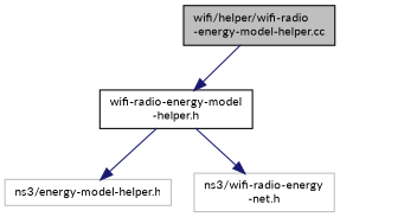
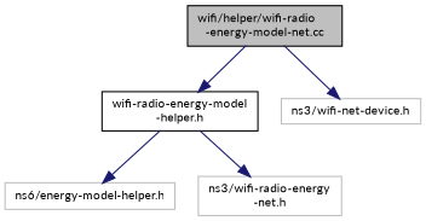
  digraph {
    fontname=Lato
    node [color=grey75 fillcolor=white fontname=Lato fontsize=10 shape=record style=filled]
    edge [color=midnightblue fontname=Lato fontsize=10 labelfontname=Helvetica labelfontsize=10 style=solid]
-   n1 [color=black fillcolor=grey75 fontcolor=black height=0.2 label="wifi/helper/wifi-radio\l-energy-model-helper.cc" width=0.4]
+   n1 [color=black fillcolor=grey75 fontcolor=black height=0.2 label="wifi/helper/wifi-radio\l-energy-model-net.cc" width=0.4]
    n2 [color=black height=0.2 label="wifi-radio-energy-model\l-helper.h" width=0.4]
-   n4 [height=0.2 label="ns3/energy-model-helper.h" width=0.4]
+   n3 [height=0.2 label="ns3/wifi-net-device.h" width=0.4]
+   n4 [height=0.2 label="ns6/energy-model-helper.h" width=0.4]
    n5 [height=0.2 label="ns3/wifi-radio-energy\l-net.h" width=0.4]
    n1 -> n2
+   n1 -> n3
    n2 -> n4
    n2 -> n5
  }
